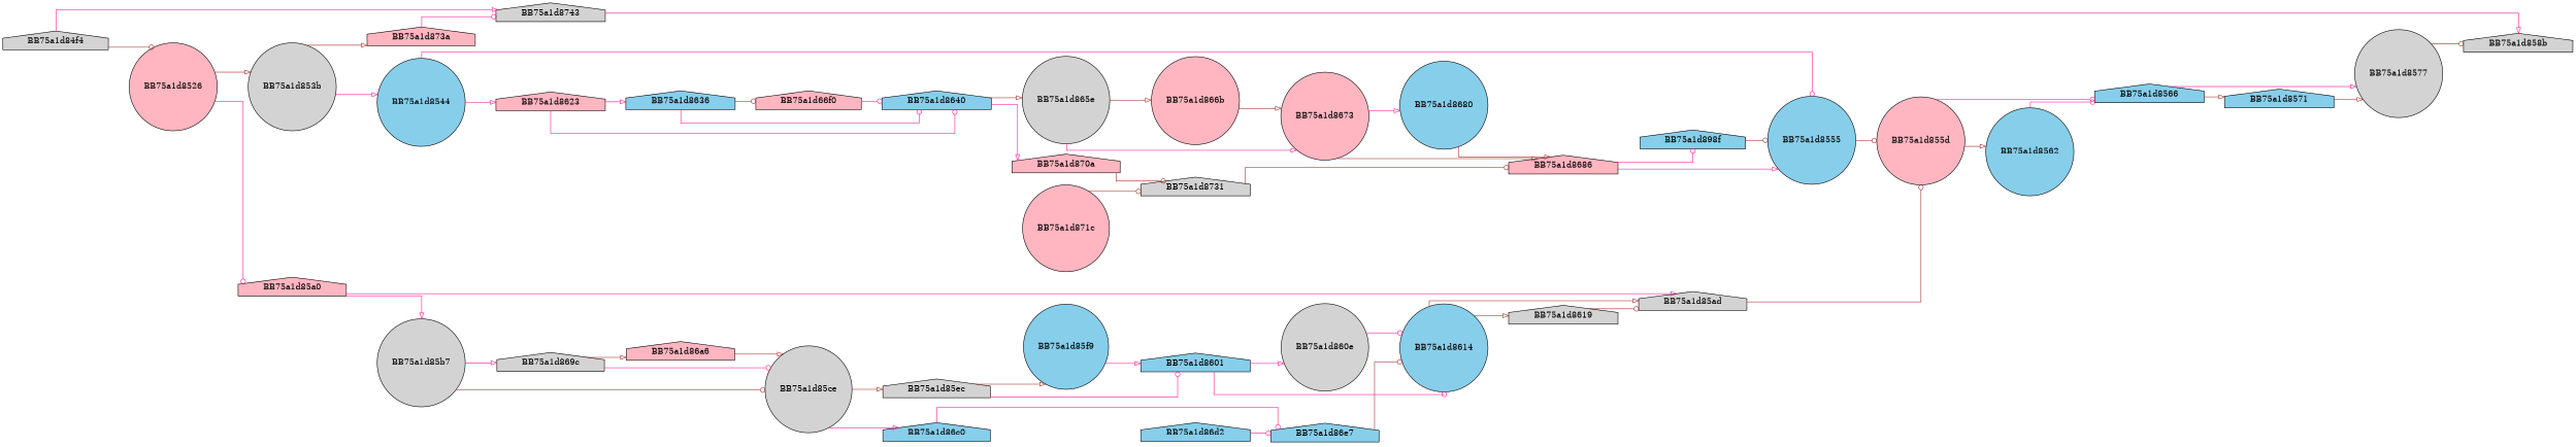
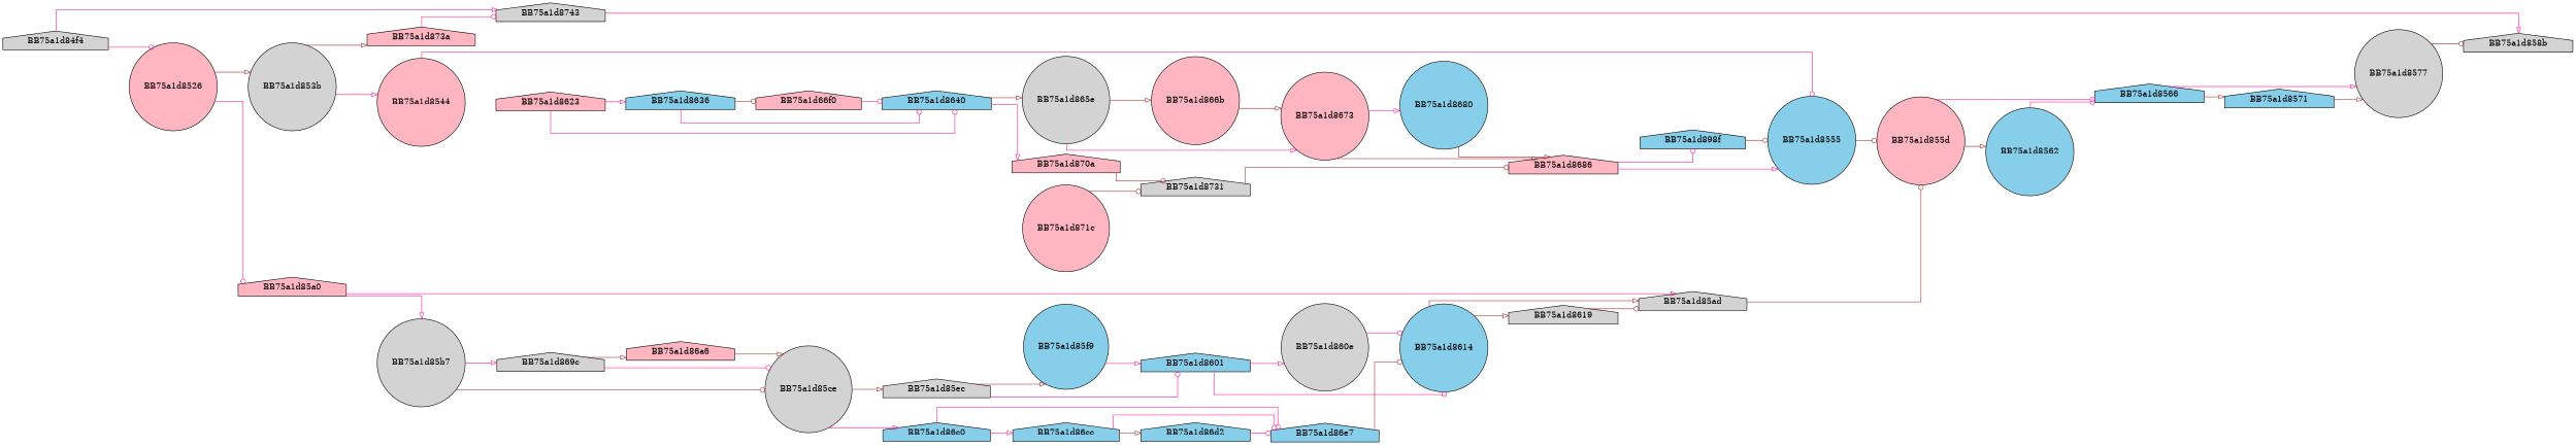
  digraph {
    rankdir=LR
    splines=ortho
    node [fillcolor=skyblue shape=house style=filled]
    edge [arrowhead=onormal color=deeppink]
    BB75a1d84f4 [fillcolor=lightgrey]
    BB75a1d8743 [fillcolor=lightgrey]
    BB75a1d8526 [fillcolor=lightpink shape=circle]
    BB75a1d858b [fillcolor=lightgrey]
    BB75a1d85a0 [fillcolor=lightpink]
    BB75a1d853b [fillcolor=lightgrey shape=circle]
    BB75a1d85b7 [fillcolor=lightgrey shape=circle]
    BB75a1d85ad [fillcolor=lightgrey]
    BB75a1d873a [fillcolor=lightpink]
-   BB75a1d8544 [shape=circle]
+   BB75a1d8544 [fillcolor=lightpink shape=circle]
    BB75a1d869c [fillcolor=lightgrey]
    BB75a1d85ce [fillcolor=lightgrey shape=circle]
    BB75a1d855d [fillcolor=lightpink shape=circle]
    BB75a1d8623 [fillcolor=lightpink]
    BB75a1d8555 [shape=circle]
    BB75a1d8640
    BB75a1d8636
    BB75a1d870a [fillcolor=lightpink]
    BB75a1d865e [fillcolor=lightgrey shape=circle]
    n20 [fillcolor=lightpink label=BB75a1d66f0]
    BB75a1d8566
    BB75a1d8562 [shape=circle]
    BB75a1d8577 [fillcolor=lightgrey shape=circle]
    BB75a1d8571
    BB75a1d86a6 [fillcolor=lightpink]
    BB75a1d86c0
    BB75a1d85ec [fillcolor=lightgrey]
    BB75a1d86e7
+   BB75a1d86cc
    BB75a1d8601
    BB75a1d85f9 [shape=circle]
    BB75a1d8614 [shape=circle]
    BB75a1d86d2
    BB75a1d860e [fillcolor=lightgrey shape=circle]
    BB75a1d8619 [fillcolor=lightgrey]
    BB75a1d8731 [fillcolor=lightgrey]
    BB75a1d8673 [fillcolor=lightpink shape=circle]
    BB75a1d866b [fillcolor=lightpink shape=circle]
    BB75a1d8686 [fillcolor=lightpink]
    BB75a1d8680 [shape=circle]
    n41 [label=BB75a1d898f]
    BB75a1d871c [fillcolor=lightpink shape=circle]
    BB75a1d84f4 -> BB75a1d8743
-   BB75a1d84f4 -> BB75a1d8526 [arrowhead=odot color=brown]
+   BB75a1d84f4 -> BB75a1d8526 [arrowhead=odot]
    BB75a1d8743 -> BB75a1d858b
    BB75a1d8526 -> BB75a1d85a0 [arrowhead=odot]
    BB75a1d8526 -> BB75a1d853b [color=brown]
    BB75a1d85a0 -> BB75a1d85b7
    BB75a1d85a0 -> BB75a1d85ad
    BB75a1d853b -> BB75a1d873a [color=brown]
    BB75a1d853b -> BB75a1d8544
    BB75a1d85b7 -> BB75a1d869c
    BB75a1d85b7 -> BB75a1d85ce [arrowhead=odot color=brown]
    BB75a1d85ad -> BB75a1d855d [arrowhead=odot color=brown]
    BB75a1d873a -> BB75a1d8743 [arrowhead=odot]
-   BB75a1d8544 -> BB75a1d8623
    BB75a1d8544 -> BB75a1d8555 [arrowhead=odot]
    BB75a1d869c -> BB75a1d85ce [arrowhead=odot]
    BB75a1d869c -> BB75a1d86a6 [color=brown]
    BB75a1d85ce -> BB75a1d86c0
    BB75a1d85ce -> BB75a1d85ec [color=brown]
    BB75a1d855d -> BB75a1d8566 [arrowhead=odot]
    BB75a1d855d -> BB75a1d8562 [color=brown]
    BB75a1d8623 -> BB75a1d8640 [arrowhead=odot]
    BB75a1d8623 -> BB75a1d8636
    BB75a1d8555 -> BB75a1d855d [arrowhead=odot color=brown]
    BB75a1d8640 -> BB75a1d870a
    BB75a1d8640 -> BB75a1d865e [color=brown]
    BB75a1d8636 -> BB75a1d8640 [arrowhead=odot]
    BB75a1d8636 -> n20 [arrowhead=odot color=brown]
    BB75a1d870a -> BB75a1d8731 [arrowhead=odot color=brown]
    BB75a1d865e -> BB75a1d8673
    BB75a1d865e -> BB75a1d866b [color=brown]
    n20 -> BB75a1d8640 [arrowhead=odot]
    BB75a1d8566 -> BB75a1d8577
    BB75a1d8566 -> BB75a1d8571 [color=brown]
    BB75a1d8562 -> BB75a1d8566 [arrowhead=odot]
    BB75a1d8577 -> BB75a1d858b [arrowhead=odot color=brown]
    BB75a1d8571 -> BB75a1d8577 [color=brown]
    BB75a1d86a6 -> BB75a1d85ce [color=brown]
    BB75a1d86c0 -> BB75a1d86e7 [arrowhead=odot]
+   BB75a1d86c0 -> BB75a1d86cc
    BB75a1d85ec -> BB75a1d8601 [arrowhead=odot]
    BB75a1d85ec -> BB75a1d85f9 [color=brown]
    BB75a1d86e7 -> BB75a1d8614 [arrowhead=odot color=brown]
+   BB75a1d86cc -> BB75a1d86e7 [arrowhead=odot]
+   BB75a1d86cc -> BB75a1d86d2 [color=brown]
    BB75a1d8601 -> BB75a1d8614 [arrowhead=odot]
    BB75a1d8601 -> BB75a1d860e
    BB75a1d85f9 -> BB75a1d8601
    BB75a1d8614 -> BB75a1d85ad [color=brown]
    BB75a1d8614 -> BB75a1d8619 [color=brown]
    BB75a1d86d2 -> BB75a1d86e7 [arrowhead=odot]
    BB75a1d860e -> BB75a1d8614 [arrowhead=odot]
    BB75a1d8619 -> BB75a1d85ad [arrowhead=odot color=brown]
    BB75a1d8731 -> BB75a1d8686 [arrowhead=odot color=brown]
    BB75a1d8673 -> BB75a1d8686 [color=brown]
    BB75a1d8673 -> BB75a1d8680
    BB75a1d866b -> BB75a1d8673 [color=brown]
    BB75a1d8686 -> BB75a1d8555
    BB75a1d8686 -> n41 [arrowhead=odot]
    BB75a1d8680 -> BB75a1d8686 [color=brown]
    n41 -> BB75a1d8555 [arrowhead=odot color=brown]
    BB75a1d871c -> BB75a1d8731 [arrowhead=odot color=brown]
  }
